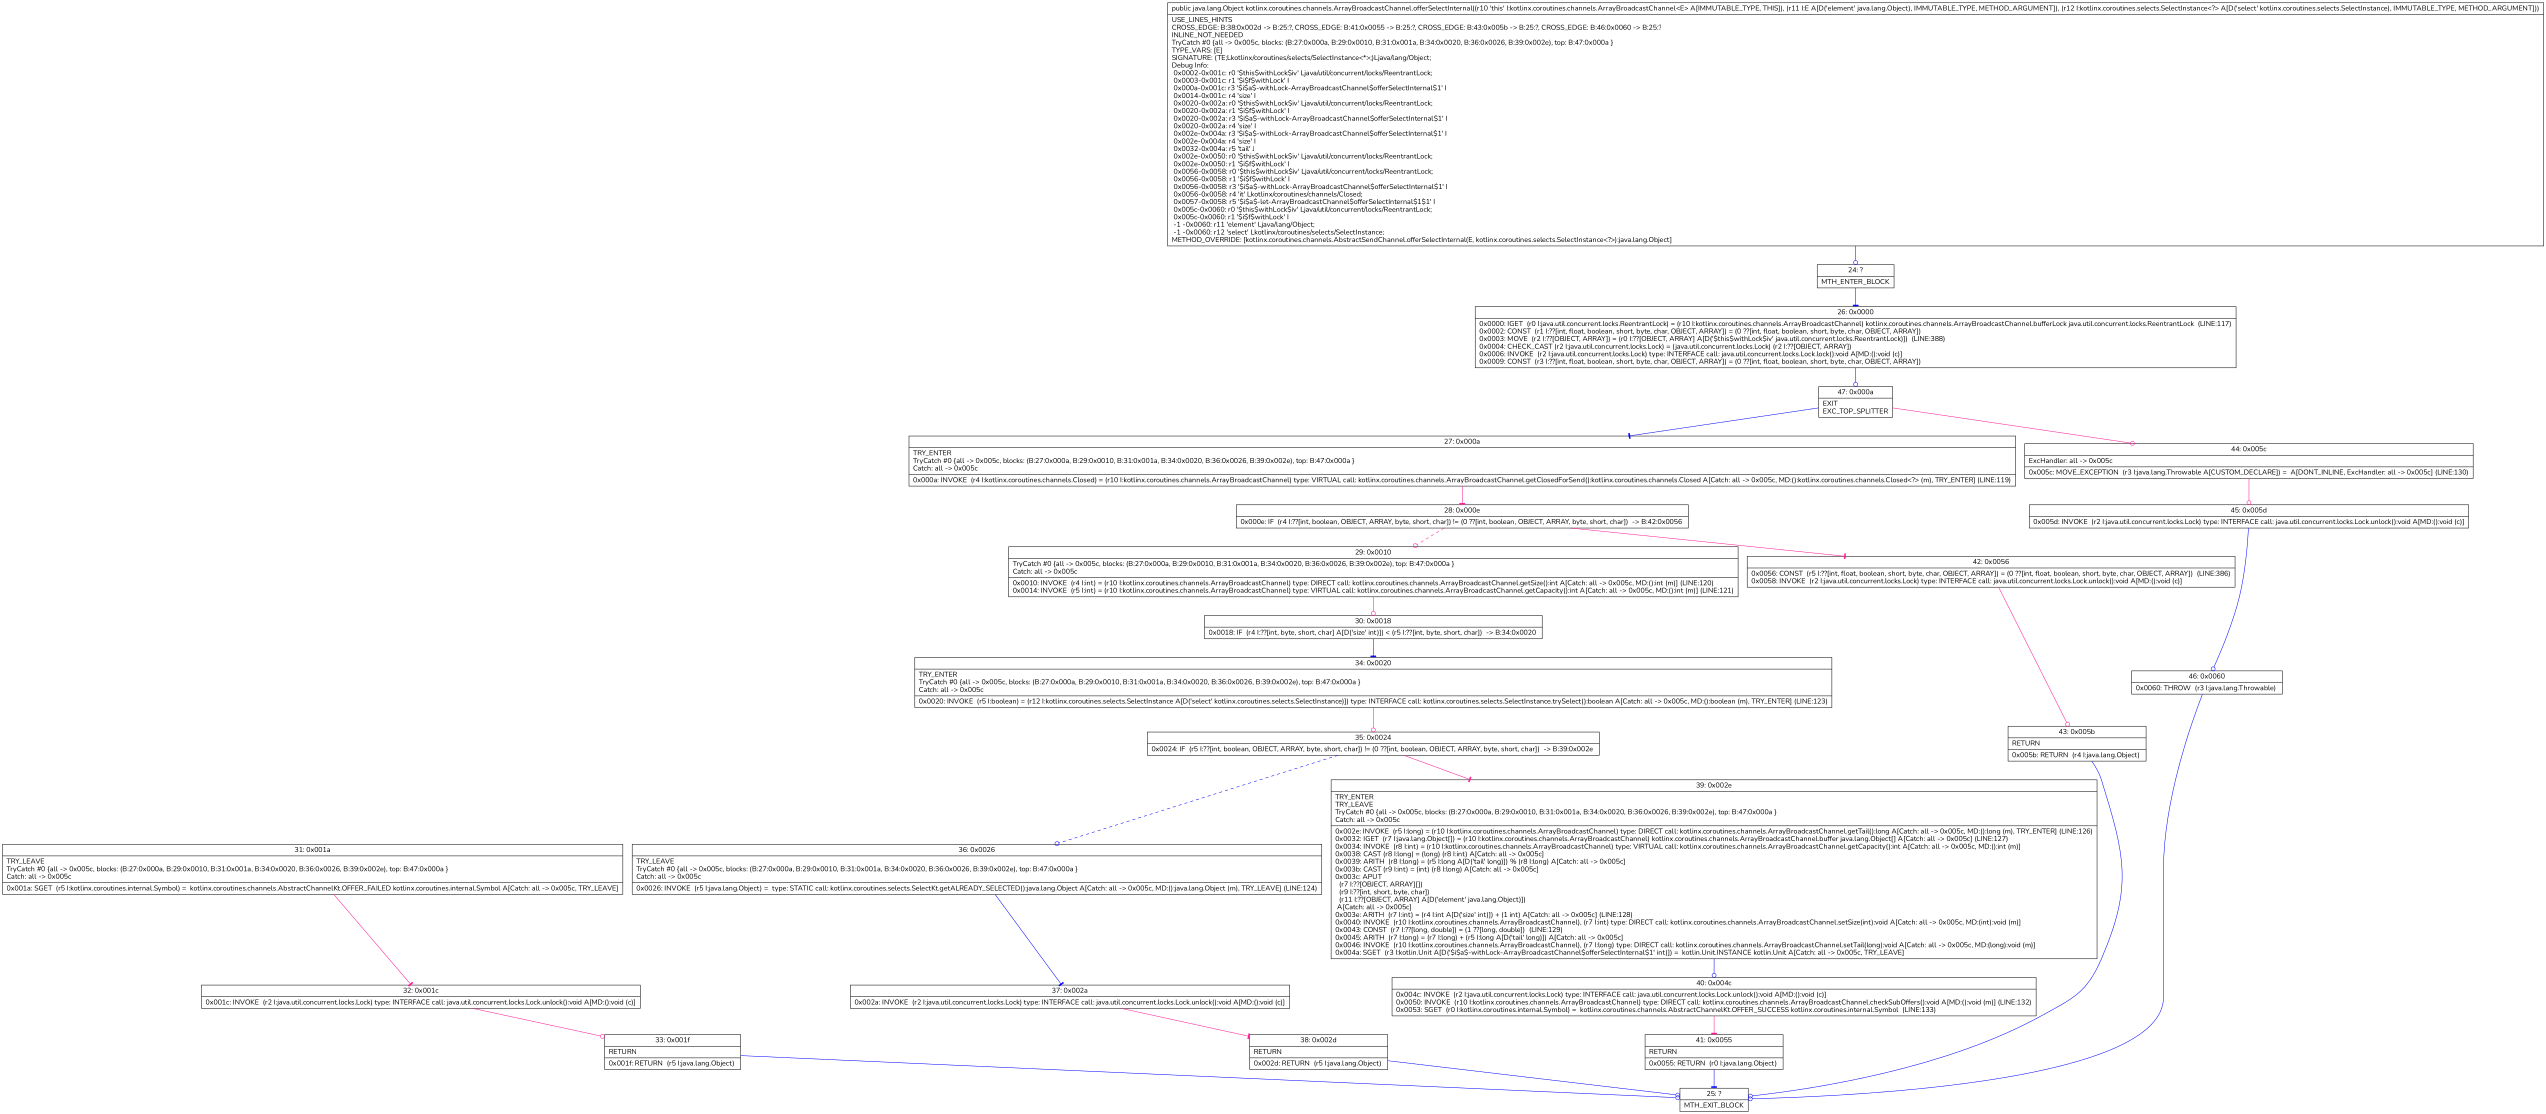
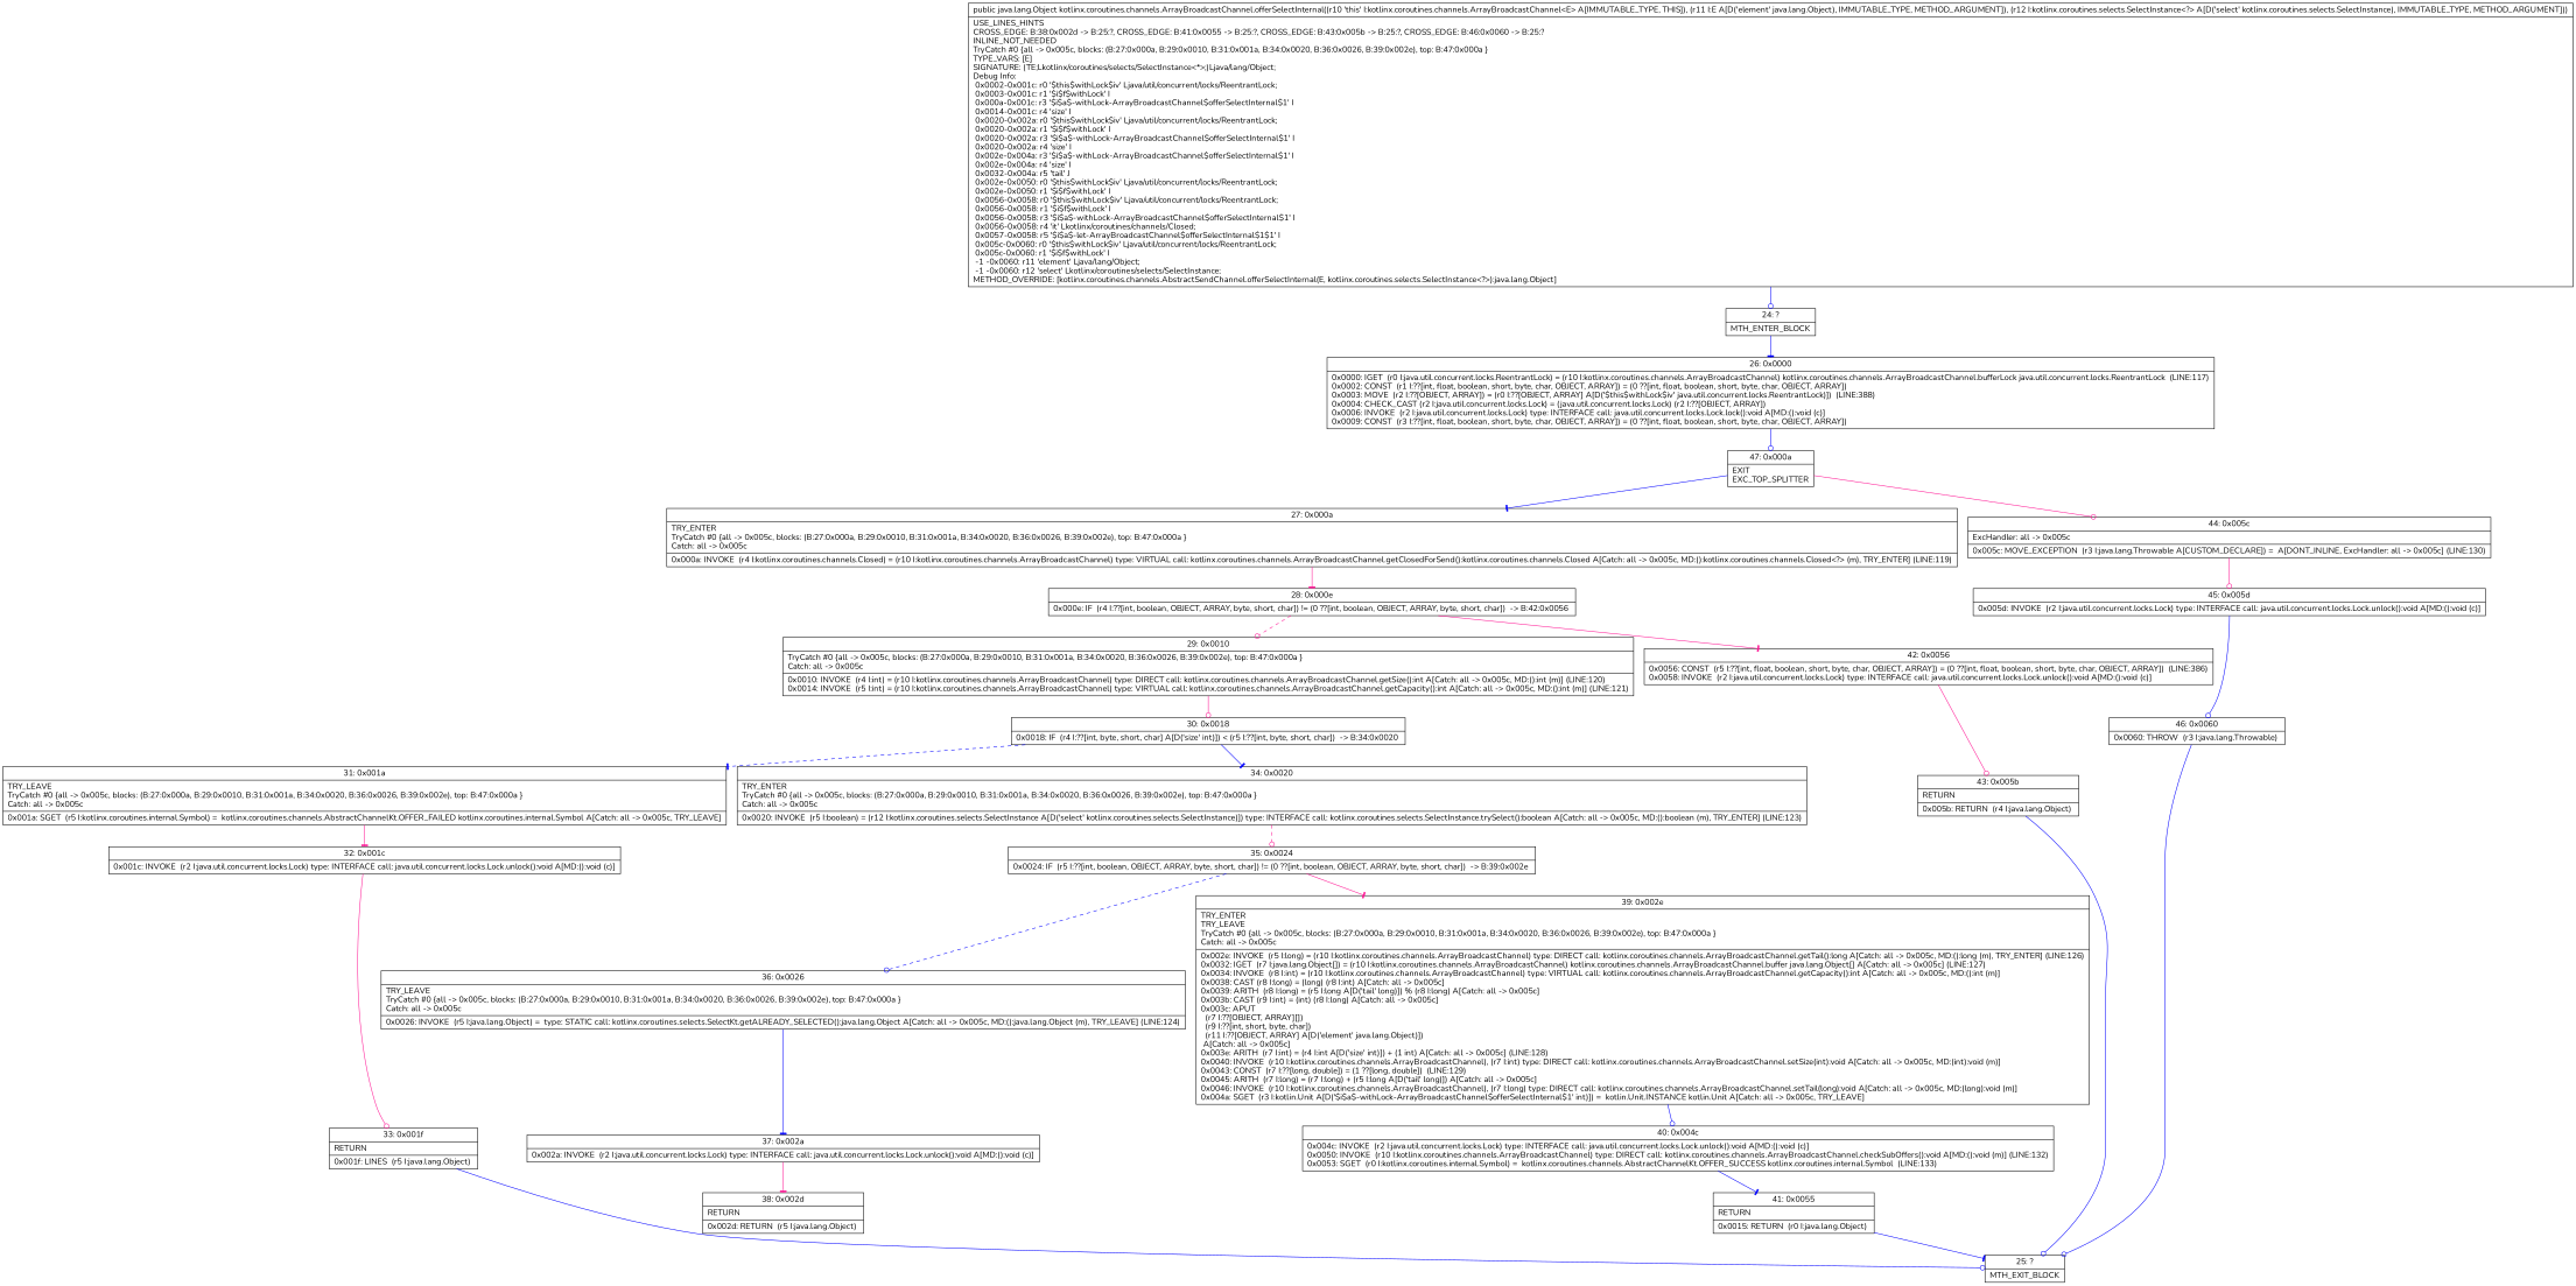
  digraph {
    fontname=Nunito
    node [fontname=Nunito shape=record]
    edge [arrowhead=odot color=blue fontname=Nunito]
    n1 [label="{24\:\ ?|MTH_ENTER_BLOCK\l}"]
    n2 [label="{26\:\ 0x0000|0x0000: IGET  (r0 I:java.util.concurrent.locks.ReentrantLock) = (r10 I:kotlinx.coroutines.channels.ArrayBroadcastChannel) kotlinx.coroutines.channels.ArrayBroadcastChannel.bufferLock java.util.concurrent.locks.ReentrantLock  (LINE:117)\l0x0002: CONST  (r1 I:??[int, float, boolean, short, byte, char, OBJECT, ARRAY]) = (0 ??[int, float, boolean, short, byte, char, OBJECT, ARRAY]) \l0x0003: MOVE  (r2 I:??[OBJECT, ARRAY]) = (r0 I:??[OBJECT, ARRAY] A[D('$this$withLock$iv' java.util.concurrent.locks.ReentrantLock)])  (LINE:388)\l0x0004: CHECK_CAST (r2 I:java.util.concurrent.locks.Lock) = (java.util.concurrent.locks.Lock) (r2 I:??[OBJECT, ARRAY]) \l0x0006: INVOKE  (r2 I:java.util.concurrent.locks.Lock) type: INTERFACE call: java.util.concurrent.locks.Lock.lock():void A[MD:():void (c)]\l0x0009: CONST  (r3 I:??[int, float, boolean, short, byte, char, OBJECT, ARRAY]) = (0 ??[int, float, boolean, short, byte, char, OBJECT, ARRAY]) \l}"]
    n3 [label="{47\:\ 0x000a|EXIT\lEXC_TOP_SPLITTER\l}"]
    n4 [label="{27\:\ 0x000a|TRY_ENTER\lTryCatch #0 \{all \-\> 0x005c, blocks: (B:27:0x000a, B:29:0x0010, B:31:0x001a, B:34:0x0020, B:36:0x0026, B:39:0x002e), top: B:47:0x000a \}\lCatch: all \-\> 0x005c\l|0x000a: INVOKE  (r4 I:kotlinx.coroutines.channels.Closed) = (r10 I:kotlinx.coroutines.channels.ArrayBroadcastChannel) type: VIRTUAL call: kotlinx.coroutines.channels.ArrayBroadcastChannel.getClosedForSend():kotlinx.coroutines.channels.Closed A[Catch: all \-\> 0x005c, MD:():kotlinx.coroutines.channels.Closed\<?\> (m), TRY_ENTER] (LINE:119)\l}"]
    n5 [label="{44\:\ 0x005c|ExcHandler: all \-\> 0x005c\l|0x005c: MOVE_EXCEPTION  (r3 I:java.lang.Throwable A[CUSTOM_DECLARE]) =  A[DONT_INLINE, ExcHandler: all \-\> 0x005c] (LINE:130)\l}"]
    n6 [label="{28\:\ 0x000e|0x000e: IF  (r4 I:??[int, boolean, OBJECT, ARRAY, byte, short, char]) != (0 ??[int, boolean, OBJECT, ARRAY, byte, short, char])  \-\> B:42:0x0056 \l}"]
    n7 [label="{45\:\ 0x005d|0x005d: INVOKE  (r2 I:java.util.concurrent.locks.Lock) type: INTERFACE call: java.util.concurrent.locks.Lock.unlock():void A[MD:():void (c)]\l}"]
    n8 [label="{29\:\ 0x0010|TryCatch #0 \{all \-\> 0x005c, blocks: (B:27:0x000a, B:29:0x0010, B:31:0x001a, B:34:0x0020, B:36:0x0026, B:39:0x002e), top: B:47:0x000a \}\lCatch: all \-\> 0x005c\l|0x0010: INVOKE  (r4 I:int) = (r10 I:kotlinx.coroutines.channels.ArrayBroadcastChannel) type: DIRECT call: kotlinx.coroutines.channels.ArrayBroadcastChannel.getSize():int A[Catch: all \-\> 0x005c, MD:():int (m)] (LINE:120)\l0x0014: INVOKE  (r5 I:int) = (r10 I:kotlinx.coroutines.channels.ArrayBroadcastChannel) type: VIRTUAL call: kotlinx.coroutines.channels.ArrayBroadcastChannel.getCapacity():int A[Catch: all \-\> 0x005c, MD:():int (m)] (LINE:121)\l}"]
    n9 [label="{42\:\ 0x0056|0x0056: CONST  (r5 I:??[int, float, boolean, short, byte, char, OBJECT, ARRAY]) = (0 ??[int, float, boolean, short, byte, char, OBJECT, ARRAY])  (LINE:386)\l0x0058: INVOKE  (r2 I:java.util.concurrent.locks.Lock) type: INTERFACE call: java.util.concurrent.locks.Lock.unlock():void A[MD:():void (c)]\l}"]
    n10 [label="{30\:\ 0x0018|0x0018: IF  (r4 I:??[int, byte, short, char] A[D('size' int)]) \< (r5 I:??[int, byte, short, char])  \-\> B:34:0x0020 \l}"]
    n11 [label="{43\:\ 0x005b|RETURN\l|0x005b: RETURN  (r4 I:java.lang.Object) \l}"]
    n12 [label="{31\:\ 0x001a|TRY_LEAVE\lTryCatch #0 \{all \-\> 0x005c, blocks: (B:27:0x000a, B:29:0x0010, B:31:0x001a, B:34:0x0020, B:36:0x0026, B:39:0x002e), top: B:47:0x000a \}\lCatch: all \-\> 0x005c\l|0x001a: SGET  (r5 I:kotlinx.coroutines.internal.Symbol) =  kotlinx.coroutines.channels.AbstractChannelKt.OFFER_FAILED kotlinx.coroutines.internal.Symbol A[Catch: all \-\> 0x005c, TRY_LEAVE]\l}"]
    n13 [label="{34\:\ 0x0020|TRY_ENTER\lTryCatch #0 \{all \-\> 0x005c, blocks: (B:27:0x000a, B:29:0x0010, B:31:0x001a, B:34:0x0020, B:36:0x0026, B:39:0x002e), top: B:47:0x000a \}\lCatch: all \-\> 0x005c\l|0x0020: INVOKE  (r5 I:boolean) = (r12 I:kotlinx.coroutines.selects.SelectInstance A[D('select' kotlinx.coroutines.selects.SelectInstance)]) type: INTERFACE call: kotlinx.coroutines.selects.SelectInstance.trySelect():boolean A[Catch: all \-\> 0x005c, MD:():boolean (m), TRY_ENTER] (LINE:123)\l}"]
    n14 [label="{32\:\ 0x001c|0x001c: INVOKE  (r2 I:java.util.concurrent.locks.Lock) type: INTERFACE call: java.util.concurrent.locks.Lock.unlock():void A[MD:():void (c)]\l}"]
    n15 [label="{35\:\ 0x0024|0x0024: IF  (r5 I:??[int, boolean, OBJECT, ARRAY, byte, short, char]) != (0 ??[int, boolean, OBJECT, ARRAY, byte, short, char])  \-\> B:39:0x002e \l}"]
-   n16 [label="{33\:\ 0x001f|RETURN\l|0x001f: RETURN  (r5 I:java.lang.Object) \l}"]
+   n16 [label="{33\:\ 0x001f|RETURN\l|0x001f: LINES  (r5 I:java.lang.Object) \l}"]
    n17 [label="{25\:\ ?|MTH_EXIT_BLOCK\l}"]
    n18 [label="{36\:\ 0x0026|TRY_LEAVE\lTryCatch #0 \{all \-\> 0x005c, blocks: (B:27:0x000a, B:29:0x0010, B:31:0x001a, B:34:0x0020, B:36:0x0026, B:39:0x002e), top: B:47:0x000a \}\lCatch: all \-\> 0x005c\l|0x0026: INVOKE  (r5 I:java.lang.Object) =  type: STATIC call: kotlinx.coroutines.selects.SelectKt.getALREADY_SELECTED():java.lang.Object A[Catch: all \-\> 0x005c, MD:():java.lang.Object (m), TRY_LEAVE] (LINE:124)\l}"]
    n19 [label="{39\:\ 0x002e|TRY_ENTER\lTRY_LEAVE\lTryCatch #0 \{all \-\> 0x005c, blocks: (B:27:0x000a, B:29:0x0010, B:31:0x001a, B:34:0x0020, B:36:0x0026, B:39:0x002e), top: B:47:0x000a \}\lCatch: all \-\> 0x005c\l|0x002e: INVOKE  (r5 I:long) = (r10 I:kotlinx.coroutines.channels.ArrayBroadcastChannel) type: DIRECT call: kotlinx.coroutines.channels.ArrayBroadcastChannel.getTail():long A[Catch: all \-\> 0x005c, MD:():long (m), TRY_ENTER] (LINE:126)\l0x0032: IGET  (r7 I:java.lang.Object[]) = (r10 I:kotlinx.coroutines.channels.ArrayBroadcastChannel) kotlinx.coroutines.channels.ArrayBroadcastChannel.buffer java.lang.Object[] A[Catch: all \-\> 0x005c] (LINE:127)\l0x0034: INVOKE  (r8 I:int) = (r10 I:kotlinx.coroutines.channels.ArrayBroadcastChannel) type: VIRTUAL call: kotlinx.coroutines.channels.ArrayBroadcastChannel.getCapacity():int A[Catch: all \-\> 0x005c, MD:():int (m)]\l0x0038: CAST (r8 I:long) = (long) (r8 I:int) A[Catch: all \-\> 0x005c]\l0x0039: ARITH  (r8 I:long) = (r5 I:long A[D('tail' long)]) % (r8 I:long) A[Catch: all \-\> 0x005c]\l0x003b: CAST (r9 I:int) = (int) (r8 I:long) A[Catch: all \-\> 0x005c]\l0x003c: APUT  \l  (r7 I:??[OBJECT, ARRAY][])\l  (r9 I:??[int, short, byte, char])\l  (r11 I:??[OBJECT, ARRAY] A[D('element' java.lang.Object)])\l A[Catch: all \-\> 0x005c]\l0x003e: ARITH  (r7 I:int) = (r4 I:int A[D('size' int)]) + (1 int) A[Catch: all \-\> 0x005c] (LINE:128)\l0x0040: INVOKE  (r10 I:kotlinx.coroutines.channels.ArrayBroadcastChannel), (r7 I:int) type: DIRECT call: kotlinx.coroutines.channels.ArrayBroadcastChannel.setSize(int):void A[Catch: all \-\> 0x005c, MD:(int):void (m)]\l0x0043: CONST  (r7 I:??[long, double]) = (1 ??[long, double])  (LINE:129)\l0x0045: ARITH  (r7 I:long) = (r7 I:long) + (r5 I:long A[D('tail' long)]) A[Catch: all \-\> 0x005c]\l0x0046: INVOKE  (r10 I:kotlinx.coroutines.channels.ArrayBroadcastChannel), (r7 I:long) type: DIRECT call: kotlinx.coroutines.channels.ArrayBroadcastChannel.setTail(long):void A[Catch: all \-\> 0x005c, MD:(long):void (m)]\l0x004a: SGET  (r3 I:kotlin.Unit A[D('$i$a$\-withLock\-ArrayBroadcastChannel$offerSelectInternal$1' int)]) =  kotlin.Unit.INSTANCE kotlin.Unit A[Catch: all \-\> 0x005c, TRY_LEAVE]\l}"]
    n20 [label="{37\:\ 0x002a|0x002a: INVOKE  (r2 I:java.util.concurrent.locks.Lock) type: INTERFACE call: java.util.concurrent.locks.Lock.unlock():void A[MD:():void (c)]\l}"]
    n21 [label="{40\:\ 0x004c|0x004c: INVOKE  (r2 I:java.util.concurrent.locks.Lock) type: INTERFACE call: java.util.concurrent.locks.Lock.unlock():void A[MD:():void (c)]\l0x0050: INVOKE  (r10 I:kotlinx.coroutines.channels.ArrayBroadcastChannel) type: DIRECT call: kotlinx.coroutines.channels.ArrayBroadcastChannel.checkSubOffers():void A[MD:():void (m)] (LINE:132)\l0x0053: SGET  (r0 I:kotlinx.coroutines.internal.Symbol) =  kotlinx.coroutines.channels.AbstractChannelKt.OFFER_SUCCESS kotlinx.coroutines.internal.Symbol  (LINE:133)\l}"]
    n22 [label="{38\:\ 0x002d|RETURN\l|0x002d: RETURN  (r5 I:java.lang.Object) \l}"]
-   n23 [label="{41\:\ 0x0055|RETURN\l|0x0055: RETURN  (r0 I:java.lang.Object) \l}"]
+   n23 [label="{41\:\ 0x0055|RETURN\l|0x0015: RETURN  (r0 I:java.lang.Object) \l}"]
    n24 [label="{46\:\ 0x0060|0x0060: THROW  (r3 I:java.lang.Throwable) \l}"]
    n25 [label="{public java.lang.Object kotlinx.coroutines.channels.ArrayBroadcastChannel.offerSelectInternal((r10 'this' I:kotlinx.coroutines.channels.ArrayBroadcastChannel\<E\> A[IMMUTABLE_TYPE, THIS]), (r11 I:E A[D('element' java.lang.Object), IMMUTABLE_TYPE, METHOD_ARGUMENT]), (r12 I:kotlinx.coroutines.selects.SelectInstance\<?\> A[D('select' kotlinx.coroutines.selects.SelectInstance), IMMUTABLE_TYPE, METHOD_ARGUMENT]))  | USE_LINES_HINTS\lCROSS_EDGE: B:38:0x002d \-\> B:25:?, CROSS_EDGE: B:41:0x0055 \-\> B:25:?, CROSS_EDGE: B:43:0x005b \-\> B:25:?, CROSS_EDGE: B:46:0x0060 \-\> B:25:?\lINLINE_NOT_NEEDED\lTryCatch #0 \{all \-\> 0x005c, blocks: (B:27:0x000a, B:29:0x0010, B:31:0x001a, B:34:0x0020, B:36:0x0026, B:39:0x002e), top: B:47:0x000a \}\lTYPE_VARS: [E]\lSIGNATURE: (TE;Lkotlinx\/coroutines\/selects\/SelectInstance\<*\>;)Ljava\/lang\/Object;\lDebug Info:\l  0x0002\-0x001c: r0 '$this$withLock$iv' Ljava\/util\/concurrent\/locks\/ReentrantLock;\l  0x0003\-0x001c: r1 '$i$f$withLock' I\l  0x000a\-0x001c: r3 '$i$a$\-withLock\-ArrayBroadcastChannel$offerSelectInternal$1' I\l  0x0014\-0x001c: r4 'size' I\l  0x0020\-0x002a: r0 '$this$withLock$iv' Ljava\/util\/concurrent\/locks\/ReentrantLock;\l  0x0020\-0x002a: r1 '$i$f$withLock' I\l  0x0020\-0x002a: r3 '$i$a$\-withLock\-ArrayBroadcastChannel$offerSelectInternal$1' I\l  0x0020\-0x002a: r4 'size' I\l  0x002e\-0x004a: r3 '$i$a$\-withLock\-ArrayBroadcastChannel$offerSelectInternal$1' I\l  0x002e\-0x004a: r4 'size' I\l  0x0032\-0x004a: r5 'tail' J\l  0x002e\-0x0050: r0 '$this$withLock$iv' Ljava\/util\/concurrent\/locks\/ReentrantLock;\l  0x002e\-0x0050: r1 '$i$f$withLock' I\l  0x0056\-0x0058: r0 '$this$withLock$iv' Ljava\/util\/concurrent\/locks\/ReentrantLock;\l  0x0056\-0x0058: r1 '$i$f$withLock' I\l  0x0056\-0x0058: r3 '$i$a$\-withLock\-ArrayBroadcastChannel$offerSelectInternal$1' I\l  0x0056\-0x0058: r4 'it' Lkotlinx\/coroutines\/channels\/Closed;\l  0x0057\-0x0058: r5 '$i$a$\-let\-ArrayBroadcastChannel$offerSelectInternal$1$1' I\l  0x005c\-0x0060: r0 '$this$withLock$iv' Ljava\/util\/concurrent\/locks\/ReentrantLock;\l  0x005c\-0x0060: r1 '$i$f$withLock' I\l  \-1 \-0x0060: r11 'element' Ljava\/lang\/Object;\l  \-1 \-0x0060: r12 'select' Lkotlinx\/coroutines\/selects\/SelectInstance;\lMETHOD_OVERRIDE: [kotlinx.coroutines.channels.AbstractSendChannel.offerSelectInternal(E, kotlinx.coroutines.selects.SelectInstance\<?\>):java.lang.Object]\l}"]
    n1 -> n2 [arrowhead=tee]
    n2 -> n3
    n3 -> n4 [arrowhead=tee]
    n3 -> n5 [color=deeppink]
    n4 -> n6 [arrowhead=tee color=deeppink]
    n5 -> n7 [color=deeppink]
    n6 -> n8 [color=deeppink style=dashed]
    n6 -> n9 [arrowhead=tee color=deeppink]
    n7 -> n24
    n8 -> n10 [color=deeppink]
    n9 -> n11 [color=deeppink]
+   n10 -> n12 [arrowhead=tee style=dashed]
    n10 -> n13 [arrowhead=tee]
    n11 -> n17
    n12 -> n14 [arrowhead=tee color=deeppink]
-   n13 -> n15 [color=deeppink]
+   n13 -> n15 [color=deeppink style=dashed]
    n14 -> n16 [color=deeppink]
    n15 -> n18 [style=dashed]
    n15 -> n19 [arrowhead=tee color=deeppink]
    n16 -> n17
    n18 -> n20 [arrowhead=tee]
    n19 -> n21
    n20 -> n22 [arrowhead=tee color=deeppink]
-   n21 -> n23 [arrowhead=tee color=deeppink]
-   n22 -> n17
+   n21 -> n23 [arrowhead=tee]
    n23 -> n17 [arrowhead=tee]
    n24 -> n17
    n25 -> n1
  }
